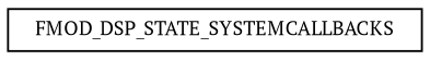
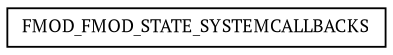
  digraph {
    rankdir=TB
    fontname="PT Serif"
-   n1 [color=black fillcolor=white fontname="PT Serif" fontsize=10 height=0.2 label=FMOD_DSP_STATE_SYSTEMCALLBACKS shape=record style=filled width=0.4]
+   n1 [color=black fillcolor=white fontname="PT Serif" fontsize=10 height=0.2 label=FMOD_FMOD_STATE_SYSTEMCALLBACKS shape=record style=filled width=0.4]
  }
